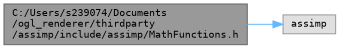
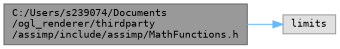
  digraph {
    rankdir=LR
    node [fontname=Terminal fontsize=10 shape=box style=filled]
    n1 [color=gray40 fillcolor=grey60 fontcolor=black height=0.2 label="C:/Users/s239074/Documents\l/ogl_renderer/thirdparty\l/assimp/include/assimp/MathFunctions.h" width=0.4]
-   n2 [color=grey60 fillcolor="#E0E0E0" height=0.2 label=assimp width=0.4]
+   n2 [color=grey60 fillcolor="#E0E0E0" height=0.2 label=limits width=0.4]
    n1 -> n2 [color=steelblue1 fontname=Terminal fontsize=10 labelfontname=Helvetica labelfontsize=10 style=solid]
  }
